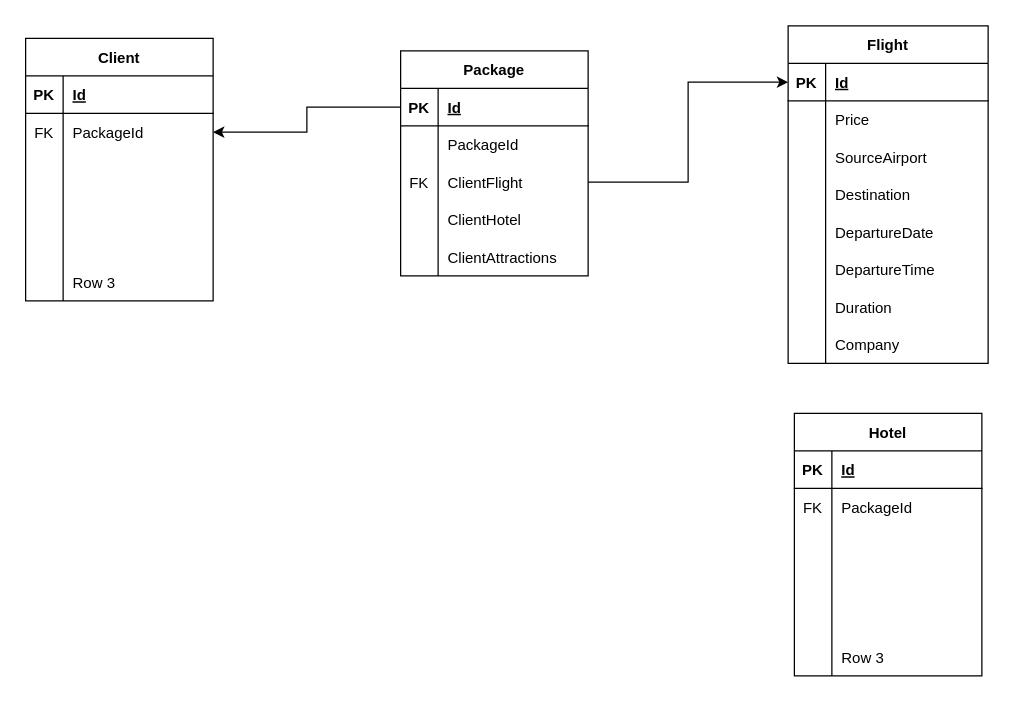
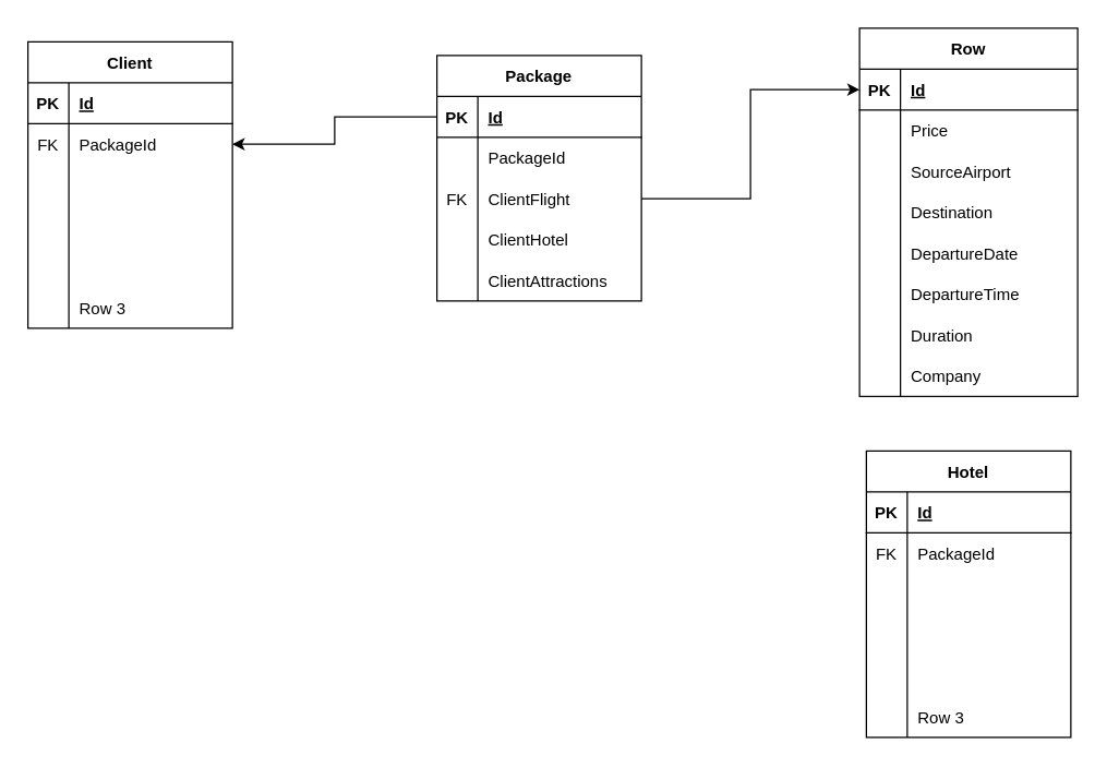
  <mxCell id="0" />
  <mxCell id="1" parent="0" />
  <mxCell id="2" value="Client" style="shape=table;startSize=30;container=1;collapsible=1;childLayout=tableLayout;fixedRows=1;rowLines=0;fontStyle=1;align=center;resizeLast=1;" parent="1" vertex="1"><mxGeometry x="20" y="30" width="150.0" height="210" as="geometry" /></mxCell>
  <mxCell id="3" value="" style="shape=tableRow;horizontal=0;startSize=0;swimlaneHead=0;swimlaneBody=0;fillColor=none;collapsible=0;dropTarget=0;points=[[0,0.5],[1,0.5]];portConstraint=eastwest;top=0;left=0;right=0;bottom=1;" parent="2" vertex="1"><mxGeometry y="30" width="150.0" height="30" as="geometry" /></mxCell>
  <mxCell id="4" value="PK" style="shape=partialRectangle;connectable=0;fillColor=none;top=0;left=0;bottom=0;right=0;fontStyle=1;overflow=hidden;" parent="3" vertex="1"><mxGeometry width="30" height="30" as="geometry"><mxRectangle width="30" height="30" as="alternateBounds" /></mxGeometry></mxCell>
  <mxCell id="5" value="Id" style="shape=partialRectangle;connectable=0;fillColor=none;top=0;left=0;bottom=0;right=0;align=left;spacingLeft=6;fontStyle=5;overflow=hidden;" parent="3" vertex="1"><mxGeometry x="30" width="120.0" height="30" as="geometry"><mxRectangle width="120.0" height="30" as="alternateBounds" /></mxGeometry></mxCell>
  <mxCell id="6" value="" style="shape=tableRow;horizontal=0;startSize=0;swimlaneHead=0;swimlaneBody=0;fillColor=none;collapsible=0;dropTarget=0;points=[[0,0.5],[1,0.5]];portConstraint=eastwest;top=0;left=0;right=0;bottom=0;" parent="2" vertex="1"><mxGeometry y="60" width="150.0" height="30" as="geometry" /></mxCell>
  <mxCell id="7" value="FK" style="shape=partialRectangle;connectable=0;fillColor=none;top=0;left=0;bottom=0;right=0;editable=1;overflow=hidden;" parent="6" vertex="1"><mxGeometry width="30" height="30" as="geometry"><mxRectangle width="30" height="30" as="alternateBounds" /></mxGeometry></mxCell>
  <mxCell id="8" value="PackageId" style="shape=partialRectangle;connectable=0;fillColor=none;top=0;left=0;bottom=0;right=0;align=left;spacingLeft=6;overflow=hidden;" parent="6" vertex="1"><mxGeometry x="30" width="120.0" height="30" as="geometry"><mxRectangle width="120.0" height="30" as="alternateBounds" /></mxGeometry></mxCell>
  <mxCell id="9" value="" style="shape=tableRow;horizontal=0;startSize=0;swimlaneHead=0;swimlaneBody=0;fillColor=none;collapsible=0;dropTarget=0;points=[[0,0.5],[1,0.5]];portConstraint=eastwest;top=0;left=0;right=0;bottom=0;" parent="2" vertex="1"><mxGeometry y="90" width="150.0" height="30" as="geometry" /></mxCell>
  <mxCell id="10" value="" style="shape=partialRectangle;connectable=0;fillColor=none;top=0;left=0;bottom=0;right=0;editable=1;overflow=hidden;" parent="9" vertex="1"><mxGeometry width="30" height="30" as="geometry"><mxRectangle width="30" height="30" as="alternateBounds" /></mxGeometry></mxCell>
  <mxCell id="11" value="" style="shape=partialRectangle;connectable=0;fillColor=none;top=0;left=0;bottom=0;right=0;align=left;spacingLeft=6;overflow=hidden;" parent="9" vertex="1"><mxGeometry x="30" width="120.0" height="30" as="geometry"><mxRectangle width="120.0" height="30" as="alternateBounds" /></mxGeometry></mxCell>
  <mxCell id="12" value="" style="shape=tableRow;horizontal=0;startSize=0;swimlaneHead=0;swimlaneBody=0;fillColor=none;collapsible=0;dropTarget=0;points=[[0,0.5],[1,0.5]];portConstraint=eastwest;top=0;left=0;right=0;bottom=0;" parent="2" vertex="1"><mxGeometry y="120" width="150.0" height="30" as="geometry" /></mxCell>
  <mxCell id="13" value="" style="shape=partialRectangle;connectable=0;fillColor=none;top=0;left=0;bottom=0;right=0;editable=1;overflow=hidden;" parent="12" vertex="1"><mxGeometry width="30" height="30" as="geometry"><mxRectangle width="30" height="30" as="alternateBounds" /></mxGeometry></mxCell>
  <mxCell id="14" value="" style="shape=partialRectangle;connectable=0;fillColor=none;top=0;left=0;bottom=0;right=0;align=left;spacingLeft=6;overflow=hidden;" parent="12" vertex="1"><mxGeometry x="30" width="120.0" height="30" as="geometry"><mxRectangle width="120.0" height="30" as="alternateBounds" /></mxGeometry></mxCell>
  <mxCell id="15" value="" style="shape=tableRow;horizontal=0;startSize=0;swimlaneHead=0;swimlaneBody=0;fillColor=none;collapsible=0;dropTarget=0;points=[[0,0.5],[1,0.5]];portConstraint=eastwest;top=0;left=0;right=0;bottom=0;" parent="2" vertex="1"><mxGeometry y="150" width="150.0" height="30" as="geometry" /></mxCell>
  <mxCell id="16" value="" style="shape=partialRectangle;connectable=0;fillColor=none;top=0;left=0;bottom=0;right=0;editable=1;overflow=hidden;" parent="15" vertex="1"><mxGeometry width="30" height="30" as="geometry"><mxRectangle width="30" height="30" as="alternateBounds" /></mxGeometry></mxCell>
  <mxCell id="17" value="" style="shape=partialRectangle;connectable=0;fillColor=none;top=0;left=0;bottom=0;right=0;align=left;spacingLeft=6;overflow=hidden;" parent="15" vertex="1"><mxGeometry x="30" width="120.0" height="30" as="geometry"><mxRectangle width="120.0" height="30" as="alternateBounds" /></mxGeometry></mxCell>
  <mxCell id="18" value="" style="shape=tableRow;horizontal=0;startSize=0;swimlaneHead=0;swimlaneBody=0;fillColor=none;collapsible=0;dropTarget=0;points=[[0,0.5],[1,0.5]];portConstraint=eastwest;top=0;left=0;right=0;bottom=0;" parent="2" vertex="1"><mxGeometry y="180" width="150.0" height="30" as="geometry" /></mxCell>
  <mxCell id="19" value="" style="shape=partialRectangle;connectable=0;fillColor=none;top=0;left=0;bottom=0;right=0;editable=1;overflow=hidden;" parent="18" vertex="1"><mxGeometry width="30" height="30" as="geometry"><mxRectangle width="30" height="30" as="alternateBounds" /></mxGeometry></mxCell>
  <mxCell id="20" value="Row 3" style="shape=partialRectangle;connectable=0;fillColor=none;top=0;left=0;bottom=0;right=0;align=left;spacingLeft=6;overflow=hidden;" parent="18" vertex="1"><mxGeometry x="30" width="120.0" height="30" as="geometry"><mxRectangle width="120.0" height="30" as="alternateBounds" /></mxGeometry></mxCell>
  <mxCell id="21" value="Package" style="shape=table;startSize=30;container=1;collapsible=1;childLayout=tableLayout;fixedRows=1;rowLines=0;fontStyle=1;align=center;resizeLast=1;" parent="1" vertex="1"><mxGeometry x="320" y="40" width="150" height="180" as="geometry" /></mxCell>
  <mxCell id="22" value="" style="shape=tableRow;horizontal=0;startSize=0;swimlaneHead=0;swimlaneBody=0;fillColor=none;collapsible=0;dropTarget=0;points=[[0,0.5],[1,0.5]];portConstraint=eastwest;top=0;left=0;right=0;bottom=1;" parent="21" vertex="1"><mxGeometry y="30" width="150" height="30" as="geometry" /></mxCell>
  <mxCell id="23" value="PK" style="shape=partialRectangle;connectable=0;fillColor=none;top=0;left=0;bottom=0;right=0;fontStyle=1;overflow=hidden;" parent="22" vertex="1"><mxGeometry width="30" height="30" as="geometry"><mxRectangle width="30" height="30" as="alternateBounds" /></mxGeometry></mxCell>
  <mxCell id="24" value="Id" style="shape=partialRectangle;connectable=0;fillColor=none;top=0;left=0;bottom=0;right=0;align=left;spacingLeft=6;fontStyle=5;overflow=hidden;" parent="22" vertex="1"><mxGeometry x="30" width="120" height="30" as="geometry"><mxRectangle width="120" height="30" as="alternateBounds" /></mxGeometry></mxCell>
  <mxCell id="25" value="" style="shape=tableRow;horizontal=0;startSize=0;swimlaneHead=0;swimlaneBody=0;fillColor=none;collapsible=0;dropTarget=0;points=[[0,0.5],[1,0.5]];portConstraint=eastwest;top=0;left=0;right=0;bottom=0;" parent="21" vertex="1"><mxGeometry y="60" width="150" height="30" as="geometry" /></mxCell>
  <mxCell id="26" value="" style="shape=partialRectangle;connectable=0;fillColor=none;top=0;left=0;bottom=0;right=0;editable=1;overflow=hidden;" parent="25" vertex="1"><mxGeometry width="30" height="30" as="geometry"><mxRectangle width="30" height="30" as="alternateBounds" /></mxGeometry></mxCell>
  <mxCell id="27" value="PackageId" style="shape=partialRectangle;connectable=0;fillColor=none;top=0;left=0;bottom=0;right=0;align=left;spacingLeft=6;overflow=hidden;" parent="25" vertex="1"><mxGeometry x="30" width="120" height="30" as="geometry"><mxRectangle width="120" height="30" as="alternateBounds" /></mxGeometry></mxCell>
  <mxCell id="28" value="" style="shape=tableRow;horizontal=0;startSize=0;swimlaneHead=0;swimlaneBody=0;fillColor=none;collapsible=0;dropTarget=0;points=[[0,0.5],[1,0.5]];portConstraint=eastwest;top=0;left=0;right=0;bottom=0;" parent="21" vertex="1"><mxGeometry y="90" width="150" height="30" as="geometry" /></mxCell>
  <mxCell id="29" value="FK" style="shape=partialRectangle;connectable=0;fillColor=none;top=0;left=0;bottom=0;right=0;editable=1;overflow=hidden;" parent="28" vertex="1"><mxGeometry width="30" height="30" as="geometry"><mxRectangle width="30" height="30" as="alternateBounds" /></mxGeometry></mxCell>
  <mxCell id="30" value="ClientFlight" style="shape=partialRectangle;connectable=0;fillColor=none;top=0;left=0;bottom=0;right=0;align=left;spacingLeft=6;overflow=hidden;" parent="28" vertex="1"><mxGeometry x="30" width="120" height="30" as="geometry"><mxRectangle width="120" height="30" as="alternateBounds" /></mxGeometry></mxCell>
  <mxCell id="31" value="" style="shape=tableRow;horizontal=0;startSize=0;swimlaneHead=0;swimlaneBody=0;fillColor=none;collapsible=0;dropTarget=0;points=[[0,0.5],[1,0.5]];portConstraint=eastwest;top=0;left=0;right=0;bottom=0;" parent="21" vertex="1"><mxGeometry y="120" width="150" height="30" as="geometry" /></mxCell>
  <mxCell id="32" value="" style="shape=partialRectangle;connectable=0;fillColor=none;top=0;left=0;bottom=0;right=0;editable=1;overflow=hidden;" parent="31" vertex="1"><mxGeometry width="30" height="30" as="geometry"><mxRectangle width="30" height="30" as="alternateBounds" /></mxGeometry></mxCell>
  <mxCell id="33" value="ClientHotel" style="shape=partialRectangle;connectable=0;fillColor=none;top=0;left=0;bottom=0;right=0;align=left;spacingLeft=6;overflow=hidden;" parent="31" vertex="1"><mxGeometry x="30" width="120" height="30" as="geometry"><mxRectangle width="120" height="30" as="alternateBounds" /></mxGeometry></mxCell>
  <mxCell id="34" value="" style="shape=tableRow;horizontal=0;startSize=0;swimlaneHead=0;swimlaneBody=0;fillColor=none;collapsible=0;dropTarget=0;points=[[0,0.5],[1,0.5]];portConstraint=eastwest;top=0;left=0;right=0;bottom=0;" parent="21" vertex="1"><mxGeometry y="150" width="150" height="30" as="geometry" /></mxCell>
  <mxCell id="35" value="" style="shape=partialRectangle;connectable=0;fillColor=none;top=0;left=0;bottom=0;right=0;editable=1;overflow=hidden;" parent="34" vertex="1"><mxGeometry width="30" height="30" as="geometry"><mxRectangle width="30" height="30" as="alternateBounds" /></mxGeometry></mxCell>
  <mxCell id="36" value="ClientAttractions" style="shape=partialRectangle;connectable=0;fillColor=none;top=0;left=0;bottom=0;right=0;align=left;spacingLeft=6;overflow=hidden;" parent="34" vertex="1"><mxGeometry x="30" width="120" height="30" as="geometry"><mxRectangle width="120" height="30" as="alternateBounds" /></mxGeometry></mxCell>
  <mxCell id="37" style="edgeStyle=orthogonalEdgeStyle;rounded=0;orthogonalLoop=1;jettySize=auto;html=1;exitX=0;exitY=0.5;exitDx=0;exitDy=0;entryX=1;entryY=0.5;entryDx=0;entryDy=0;" parent="1" source="22" target="6" edge="1"><mxGeometry relative="1" as="geometry" /></mxCell>
- <mxCell id="38" value="Flight" style="shape=table;startSize=30;container=1;collapsible=1;childLayout=tableLayout;fixedRows=1;rowLines=0;fontStyle=1;align=center;resizeLast=1;rounded=0;swimlaneFillColor=none;perimeterSpacing=0;gradientColor=none;" parent="1" vertex="1"><mxGeometry x="630" y="20" width="160" height="270" as="geometry" /></mxCell>
+ <mxCell id="38" value="Row" style="shape=table;startSize=30;container=1;collapsible=1;childLayout=tableLayout;fixedRows=1;rowLines=0;fontStyle=1;align=center;resizeLast=1;rounded=0;swimlaneFillColor=none;perimeterSpacing=0;gradientColor=none;" parent="1" vertex="1"><mxGeometry x="630" y="20" width="160" height="270" as="geometry" /></mxCell>
  <mxCell id="39" value="" style="shape=tableRow;horizontal=0;startSize=0;swimlaneHead=0;swimlaneBody=0;fillColor=none;collapsible=0;dropTarget=0;points=[[0,0.5],[1,0.5]];portConstraint=eastwest;top=0;left=0;right=0;bottom=1;" parent="38" vertex="1"><mxGeometry y="30" width="160" height="30" as="geometry" /></mxCell>
  <mxCell id="40" value="PK" style="shape=partialRectangle;connectable=0;fillColor=none;top=0;left=0;bottom=0;right=0;fontStyle=1;overflow=hidden;" parent="39" vertex="1"><mxGeometry width="30" height="30" as="geometry"><mxRectangle width="30" height="30" as="alternateBounds" /></mxGeometry></mxCell>
  <mxCell id="41" value="Id" style="shape=partialRectangle;connectable=0;fillColor=none;top=0;left=0;bottom=0;right=0;align=left;spacingLeft=6;fontStyle=5;overflow=hidden;" parent="39" vertex="1"><mxGeometry x="30" width="130" height="30" as="geometry"><mxRectangle width="130" height="30" as="alternateBounds" /></mxGeometry></mxCell>
  <mxCell id="42" value="" style="shape=tableRow;horizontal=0;startSize=0;swimlaneHead=0;swimlaneBody=0;fillColor=none;collapsible=0;dropTarget=0;points=[[0,0.5],[1,0.5]];portConstraint=eastwest;top=0;left=0;right=0;bottom=0;" parent="38" vertex="1"><mxGeometry y="60" width="160" height="30" as="geometry" /></mxCell>
  <mxCell id="43" value="" style="shape=partialRectangle;connectable=0;fillColor=none;top=0;left=0;bottom=0;right=0;editable=1;overflow=hidden;" parent="42" vertex="1"><mxGeometry width="30" height="30" as="geometry"><mxRectangle width="30" height="30" as="alternateBounds" /></mxGeometry></mxCell>
  <mxCell id="44" value="Price" style="shape=partialRectangle;connectable=0;fillColor=none;top=0;left=0;bottom=0;right=0;align=left;spacingLeft=6;overflow=hidden;" parent="42" vertex="1"><mxGeometry x="30" width="130" height="30" as="geometry"><mxRectangle width="130" height="30" as="alternateBounds" /></mxGeometry></mxCell>
  <mxCell id="45" value="" style="shape=tableRow;horizontal=0;startSize=0;swimlaneHead=0;swimlaneBody=0;fillColor=none;collapsible=0;dropTarget=0;points=[[0,0.5],[1,0.5]];portConstraint=eastwest;top=0;left=0;right=0;bottom=0;" parent="38" vertex="1"><mxGeometry y="90" width="160" height="30" as="geometry" /></mxCell>
  <mxCell id="46" value="" style="shape=partialRectangle;connectable=0;fillColor=none;top=0;left=0;bottom=0;right=0;editable=1;overflow=hidden;" parent="45" vertex="1"><mxGeometry width="30" height="30" as="geometry"><mxRectangle width="30" height="30" as="alternateBounds" /></mxGeometry></mxCell>
  <mxCell id="47" value="SourceAirport" style="shape=partialRectangle;connectable=0;fillColor=none;top=0;left=0;bottom=0;right=0;align=left;spacingLeft=6;overflow=hidden;" parent="45" vertex="1"><mxGeometry x="30" width="130" height="30" as="geometry"><mxRectangle width="130" height="30" as="alternateBounds" /></mxGeometry></mxCell>
  <mxCell id="48" value="" style="shape=tableRow;horizontal=0;startSize=0;swimlaneHead=0;swimlaneBody=0;fillColor=none;collapsible=0;dropTarget=0;points=[[0,0.5],[1,0.5]];portConstraint=eastwest;top=0;left=0;right=0;bottom=0;" parent="38" vertex="1"><mxGeometry y="120" width="160" height="30" as="geometry" /></mxCell>
  <mxCell id="49" value="" style="shape=partialRectangle;connectable=0;fillColor=none;top=0;left=0;bottom=0;right=0;editable=1;overflow=hidden;" parent="48" vertex="1"><mxGeometry width="30" height="30" as="geometry"><mxRectangle width="30" height="30" as="alternateBounds" /></mxGeometry></mxCell>
  <mxCell id="50" value="Destination" style="shape=partialRectangle;connectable=0;fillColor=none;top=0;left=0;bottom=0;right=0;align=left;spacingLeft=6;overflow=hidden;" parent="48" vertex="1"><mxGeometry x="30" width="130" height="30" as="geometry"><mxRectangle width="130" height="30" as="alternateBounds" /></mxGeometry></mxCell>
  <mxCell id="51" value="" style="shape=tableRow;horizontal=0;startSize=0;swimlaneHead=0;swimlaneBody=0;fillColor=none;collapsible=0;dropTarget=0;points=[[0,0.5],[1,0.5]];portConstraint=eastwest;top=0;left=0;right=0;bottom=0;" parent="38" vertex="1"><mxGeometry y="150" width="160" height="30" as="geometry" /></mxCell>
  <mxCell id="52" value="" style="shape=partialRectangle;connectable=0;fillColor=none;top=0;left=0;bottom=0;right=0;editable=1;overflow=hidden;" parent="51" vertex="1"><mxGeometry width="30" height="30" as="geometry"><mxRectangle width="30" height="30" as="alternateBounds" /></mxGeometry></mxCell>
  <mxCell id="53" value="DepartureDate" style="shape=partialRectangle;connectable=0;fillColor=none;top=0;left=0;bottom=0;right=0;align=left;spacingLeft=6;overflow=hidden;" parent="51" vertex="1"><mxGeometry x="30" width="130" height="30" as="geometry"><mxRectangle width="130" height="30" as="alternateBounds" /></mxGeometry></mxCell>
  <mxCell id="54" style="shape=tableRow;horizontal=0;startSize=0;swimlaneHead=0;swimlaneBody=0;fillColor=none;collapsible=0;dropTarget=0;points=[[0,0.5],[1,0.5]];portConstraint=eastwest;top=0;left=0;right=0;bottom=0;" parent="38" vertex="1"><mxGeometry y="180" width="160" height="30" as="geometry" /></mxCell>
  <mxCell id="55" style="shape=partialRectangle;connectable=0;fillColor=none;top=0;left=0;bottom=0;right=0;editable=1;overflow=hidden;" parent="54" vertex="1"><mxGeometry width="30" height="30" as="geometry"><mxRectangle width="30" height="30" as="alternateBounds" /></mxGeometry></mxCell>
  <mxCell id="56" value="DepartureTime" style="shape=partialRectangle;connectable=0;fillColor=none;top=0;left=0;bottom=0;right=0;align=left;spacingLeft=6;overflow=hidden;" parent="54" vertex="1"><mxGeometry x="30" width="130" height="30" as="geometry"><mxRectangle width="130" height="30" as="alternateBounds" /></mxGeometry></mxCell>
  <mxCell id="57" style="shape=tableRow;horizontal=0;startSize=0;swimlaneHead=0;swimlaneBody=0;fillColor=none;collapsible=0;dropTarget=0;points=[[0,0.5],[1,0.5]];portConstraint=eastwest;top=0;left=0;right=0;bottom=0;" parent="38" vertex="1"><mxGeometry y="210" width="160" height="30" as="geometry" /></mxCell>
  <mxCell id="58" style="shape=partialRectangle;connectable=0;fillColor=none;top=0;left=0;bottom=0;right=0;editable=1;overflow=hidden;" parent="57" vertex="1"><mxGeometry width="30" height="30" as="geometry"><mxRectangle width="30" height="30" as="alternateBounds" /></mxGeometry></mxCell>
  <mxCell id="59" value="Duration" style="shape=partialRectangle;connectable=0;fillColor=none;top=0;left=0;bottom=0;right=0;align=left;spacingLeft=6;overflow=hidden;" parent="57" vertex="1"><mxGeometry x="30" width="130" height="30" as="geometry"><mxRectangle width="130" height="30" as="alternateBounds" /></mxGeometry></mxCell>
  <mxCell id="60" style="shape=tableRow;horizontal=0;startSize=0;swimlaneHead=0;swimlaneBody=0;fillColor=none;collapsible=0;dropTarget=0;points=[[0,0.5],[1,0.5]];portConstraint=eastwest;top=0;left=0;right=0;bottom=0;" parent="38" vertex="1"><mxGeometry y="240" width="160" height="30" as="geometry" /></mxCell>
  <mxCell id="61" style="shape=partialRectangle;connectable=0;fillColor=none;top=0;left=0;bottom=0;right=0;editable=1;overflow=hidden;" parent="60" vertex="1"><mxGeometry width="30" height="30" as="geometry"><mxRectangle width="30" height="30" as="alternateBounds" /></mxGeometry></mxCell>
  <mxCell id="62" value="Company" style="shape=partialRectangle;connectable=0;fillColor=none;top=0;left=0;bottom=0;right=0;align=left;spacingLeft=6;overflow=hidden;" parent="60" vertex="1"><mxGeometry x="30" width="130" height="30" as="geometry"><mxRectangle width="130" height="30" as="alternateBounds" /></mxGeometry></mxCell>
  <mxCell id="63" value="" style="shape=tableRow;horizontal=0;startSize=0;swimlaneHead=0;swimlaneBody=0;fillColor=none;collapsible=0;dropTarget=0;points=[[0,0.5],[1,0.5]];portConstraint=eastwest;top=0;left=0;right=0;bottom=0;" parent="1" vertex="1"><mxGeometry x="570" y="220" width="150" height="30" as="geometry" /></mxCell>
  <mxCell id="64" value="Hotel" style="shape=table;startSize=30;container=1;collapsible=1;childLayout=tableLayout;fixedRows=1;rowLines=0;fontStyle=1;align=center;resizeLast=1;" parent="1" vertex="1"><mxGeometry x="635" y="330" width="150.0" height="210" as="geometry" /></mxCell>
  <mxCell id="65" value="" style="shape=tableRow;horizontal=0;startSize=0;swimlaneHead=0;swimlaneBody=0;fillColor=none;collapsible=0;dropTarget=0;points=[[0,0.5],[1,0.5]];portConstraint=eastwest;top=0;left=0;right=0;bottom=1;" parent="64" vertex="1"><mxGeometry y="30" width="150.0" height="30" as="geometry" /></mxCell>
  <mxCell id="66" value="PK" style="shape=partialRectangle;connectable=0;fillColor=none;top=0;left=0;bottom=0;right=0;fontStyle=1;overflow=hidden;" parent="65" vertex="1"><mxGeometry width="30" height="30" as="geometry"><mxRectangle width="30" height="30" as="alternateBounds" /></mxGeometry></mxCell>
  <mxCell id="67" value="Id" style="shape=partialRectangle;connectable=0;fillColor=none;top=0;left=0;bottom=0;right=0;align=left;spacingLeft=6;fontStyle=5;overflow=hidden;" parent="65" vertex="1"><mxGeometry x="30" width="120.0" height="30" as="geometry"><mxRectangle width="120.0" height="30" as="alternateBounds" /></mxGeometry></mxCell>
  <mxCell id="68" value="" style="shape=tableRow;horizontal=0;startSize=0;swimlaneHead=0;swimlaneBody=0;fillColor=none;collapsible=0;dropTarget=0;points=[[0,0.5],[1,0.5]];portConstraint=eastwest;top=0;left=0;right=0;bottom=0;" parent="64" vertex="1"><mxGeometry y="60" width="150.0" height="30" as="geometry" /></mxCell>
  <mxCell id="69" value="FK" style="shape=partialRectangle;connectable=0;fillColor=none;top=0;left=0;bottom=0;right=0;editable=1;overflow=hidden;" parent="68" vertex="1"><mxGeometry width="30" height="30" as="geometry"><mxRectangle width="30" height="30" as="alternateBounds" /></mxGeometry></mxCell>
  <mxCell id="70" value="PackageId" style="shape=partialRectangle;connectable=0;fillColor=none;top=0;left=0;bottom=0;right=0;align=left;spacingLeft=6;overflow=hidden;" parent="68" vertex="1"><mxGeometry x="30" width="120.0" height="30" as="geometry"><mxRectangle width="120.0" height="30" as="alternateBounds" /></mxGeometry></mxCell>
  <mxCell id="71" value="" style="shape=tableRow;horizontal=0;startSize=0;swimlaneHead=0;swimlaneBody=0;fillColor=none;collapsible=0;dropTarget=0;points=[[0,0.5],[1,0.5]];portConstraint=eastwest;top=0;left=0;right=0;bottom=0;" parent="64" vertex="1"><mxGeometry y="90" width="150.0" height="30" as="geometry" /></mxCell>
  <mxCell id="72" value="" style="shape=partialRectangle;connectable=0;fillColor=none;top=0;left=0;bottom=0;right=0;editable=1;overflow=hidden;" parent="71" vertex="1"><mxGeometry width="30" height="30" as="geometry"><mxRectangle width="30" height="30" as="alternateBounds" /></mxGeometry></mxCell>
  <mxCell id="73" value="" style="shape=partialRectangle;connectable=0;fillColor=none;top=0;left=0;bottom=0;right=0;align=left;spacingLeft=6;overflow=hidden;" parent="71" vertex="1"><mxGeometry x="30" width="120.0" height="30" as="geometry"><mxRectangle width="120.0" height="30" as="alternateBounds" /></mxGeometry></mxCell>
  <mxCell id="74" value="" style="shape=tableRow;horizontal=0;startSize=0;swimlaneHead=0;swimlaneBody=0;fillColor=none;collapsible=0;dropTarget=0;points=[[0,0.5],[1,0.5]];portConstraint=eastwest;top=0;left=0;right=0;bottom=0;" parent="64" vertex="1"><mxGeometry y="120" width="150.0" height="30" as="geometry" /></mxCell>
  <mxCell id="75" value="" style="shape=partialRectangle;connectable=0;fillColor=none;top=0;left=0;bottom=0;right=0;editable=1;overflow=hidden;" parent="74" vertex="1"><mxGeometry width="30" height="30" as="geometry"><mxRectangle width="30" height="30" as="alternateBounds" /></mxGeometry></mxCell>
  <mxCell id="76" value="" style="shape=partialRectangle;connectable=0;fillColor=none;top=0;left=0;bottom=0;right=0;align=left;spacingLeft=6;overflow=hidden;" parent="74" vertex="1"><mxGeometry x="30" width="120.0" height="30" as="geometry"><mxRectangle width="120.0" height="30" as="alternateBounds" /></mxGeometry></mxCell>
  <mxCell id="77" value="" style="shape=tableRow;horizontal=0;startSize=0;swimlaneHead=0;swimlaneBody=0;fillColor=none;collapsible=0;dropTarget=0;points=[[0,0.5],[1,0.5]];portConstraint=eastwest;top=0;left=0;right=0;bottom=0;" parent="64" vertex="1"><mxGeometry y="150" width="150.0" height="30" as="geometry" /></mxCell>
  <mxCell id="78" value="" style="shape=partialRectangle;connectable=0;fillColor=none;top=0;left=0;bottom=0;right=0;editable=1;overflow=hidden;" parent="77" vertex="1"><mxGeometry width="30" height="30" as="geometry"><mxRectangle width="30" height="30" as="alternateBounds" /></mxGeometry></mxCell>
  <mxCell id="79" value="" style="shape=partialRectangle;connectable=0;fillColor=none;top=0;left=0;bottom=0;right=0;align=left;spacingLeft=6;overflow=hidden;" parent="77" vertex="1"><mxGeometry x="30" width="120.0" height="30" as="geometry"><mxRectangle width="120.0" height="30" as="alternateBounds" /></mxGeometry></mxCell>
  <mxCell id="80" value="" style="shape=tableRow;horizontal=0;startSize=0;swimlaneHead=0;swimlaneBody=0;fillColor=none;collapsible=0;dropTarget=0;points=[[0,0.5],[1,0.5]];portConstraint=eastwest;top=0;left=0;right=0;bottom=0;" parent="64" vertex="1"><mxGeometry y="180" width="150.0" height="30" as="geometry" /></mxCell>
  <mxCell id="81" value="" style="shape=partialRectangle;connectable=0;fillColor=none;top=0;left=0;bottom=0;right=0;editable=1;overflow=hidden;" parent="80" vertex="1"><mxGeometry width="30" height="30" as="geometry"><mxRectangle width="30" height="30" as="alternateBounds" /></mxGeometry></mxCell>
  <mxCell id="82" value="Row 3" style="shape=partialRectangle;connectable=0;fillColor=none;top=0;left=0;bottom=0;right=0;align=left;spacingLeft=6;overflow=hidden;" parent="80" vertex="1"><mxGeometry x="30" width="120.0" height="30" as="geometry"><mxRectangle width="120.0" height="30" as="alternateBounds" /></mxGeometry></mxCell>
  <mxCell id="83" style="edgeStyle=orthogonalEdgeStyle;rounded=0;orthogonalLoop=1;jettySize=auto;html=1;exitX=1;exitY=0.5;exitDx=0;exitDy=0;entryX=0;entryY=0.5;entryDx=0;entryDy=0;" parent="1" source="28" target="39" edge="1"><mxGeometry relative="1" as="geometry"><mxPoint x="560" y="70" as="targetPoint" /></mxGeometry></mxCell>
